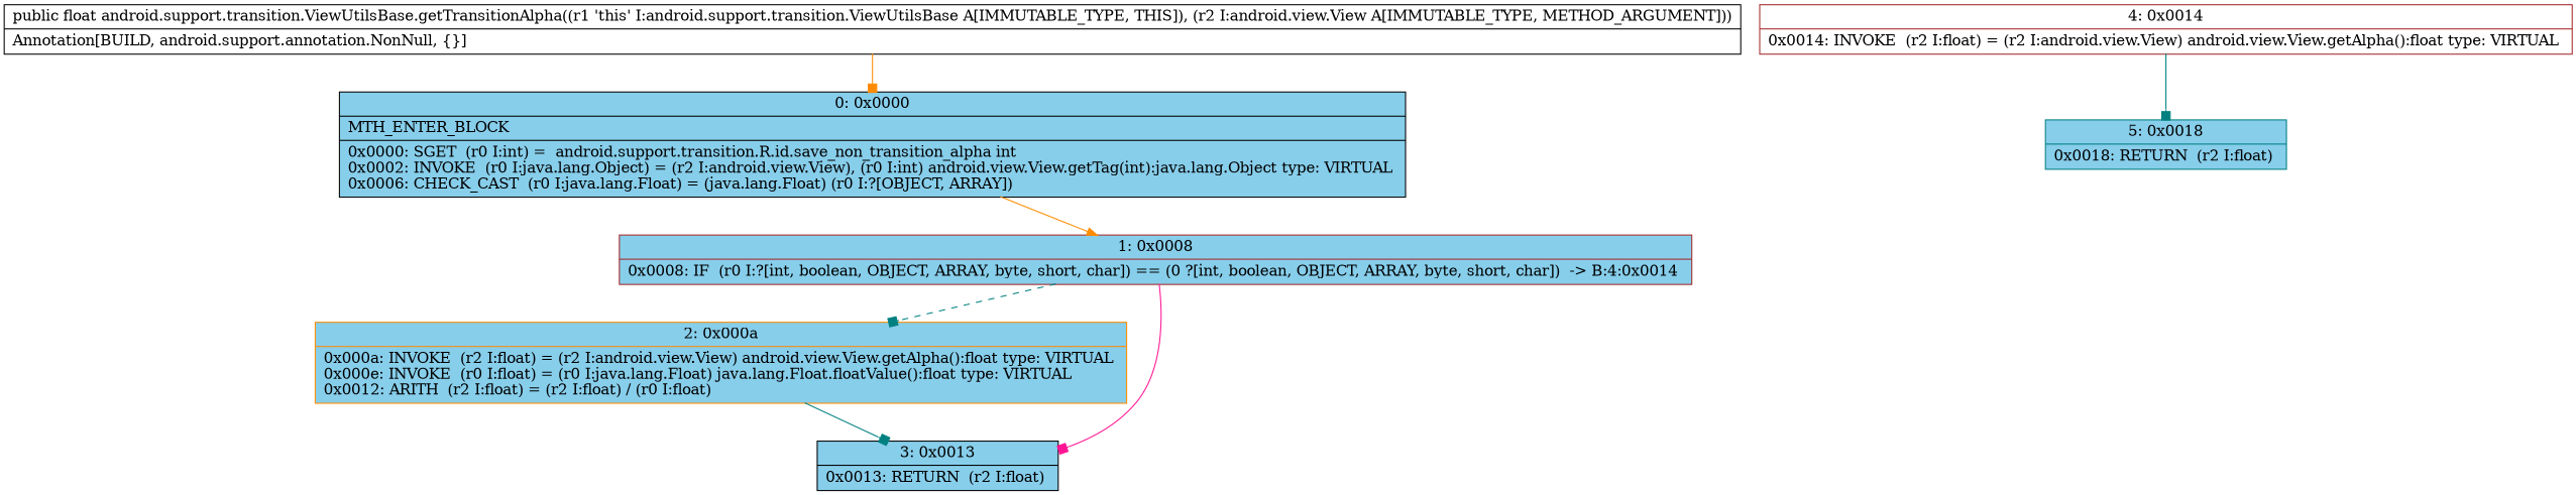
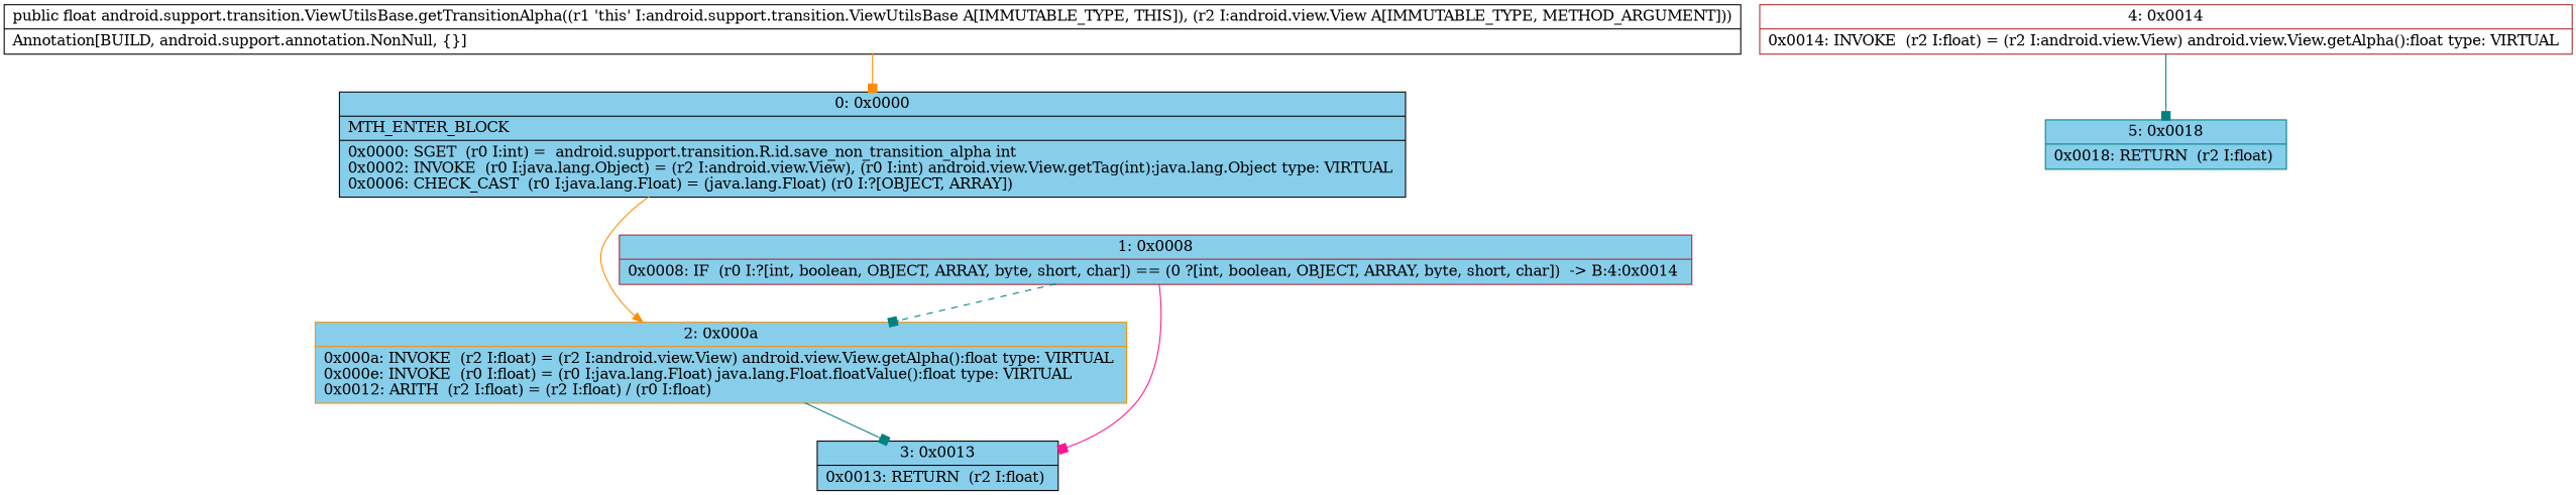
  digraph {
    node [color=black fillcolor=skyblue shape=record style=filled]
    edge [arrowhead=box color=teal]
    n1 [label="{0\:\ 0x0000|MTH_ENTER_BLOCK\l|0x0000: SGET  (r0 I:int) =  android.support.transition.R.id.save_non_transition_alpha int \l0x0002: INVOKE  (r0 I:java.lang.Object) = (r2 I:android.view.View), (r0 I:int) android.view.View.getTag(int):java.lang.Object type: VIRTUAL \l0x0006: CHECK_CAST  (r0 I:java.lang.Float) = (java.lang.Float) (r0 I:?[OBJECT, ARRAY]) \l}"]
    n2 [color=brown label="{1\:\ 0x0008|0x0008: IF  (r0 I:?[int, boolean, OBJECT, ARRAY, byte, short, char]) == (0 ?[int, boolean, OBJECT, ARRAY, byte, short, char])  \-\> B:4:0x0014 \l}"]
    n3 [color=darkorange label="{2\:\ 0x000a|0x000a: INVOKE  (r2 I:float) = (r2 I:android.view.View) android.view.View.getAlpha():float type: VIRTUAL \l0x000e: INVOKE  (r0 I:float) = (r0 I:java.lang.Float) java.lang.Float.floatValue():float type: VIRTUAL \l0x0012: ARITH  (r2 I:float) = (r2 I:float) \/ (r0 I:float) \l}"]
    n4 [label="{3\:\ 0x0013|0x0013: RETURN  (r2 I:float) \l}"]
    n5 [color=brown fillcolor=white label="{4\:\ 0x0014|0x0014: INVOKE  (r2 I:float) = (r2 I:android.view.View) android.view.View.getAlpha():float type: VIRTUAL \l}"]
    n6 [color=teal label="{5\:\ 0x0018|0x0018: RETURN  (r2 I:float) \l}"]
    n7 [fillcolor=white label="{public float android.support.transition.ViewUtilsBase.getTransitionAlpha((r1 'this' I:android.support.transition.ViewUtilsBase A[IMMUTABLE_TYPE, THIS]), (r2 I:android.view.View A[IMMUTABLE_TYPE, METHOD_ARGUMENT]))  | Annotation[BUILD, android.support.annotation.NonNull, \{\}]\l}"]
-   n1 -> n2 [arrowhead=normal color=darkorange]
+   n1 -> n3 [arrowhead=normal color=darkorange]
    n2 -> n3 [style=dashed]
    n2 -> n4 [color=deeppink]
    n3 -> n4
    n5 -> n6
    n7 -> n1 [color=darkorange]
  }
